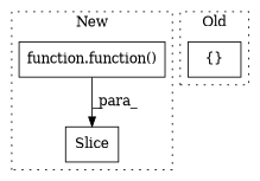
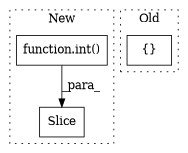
  digraph {
    node [shape=box]
    n1 [a=80 l=1 label=Slice s=2784]
-   n2 [a=75 l="4,1" label="function.function()" s="2785,2799"]
+   n2 [a=75 l="4,1" label="function.int()" s="2785,2799"]
    n3 [a=59 l="1,0" label="{}" s="2846,2881"]
    subgraph cluster_1 {
      label=New
      style=dotted
      n1
      n2
    }
    subgraph cluster_2 {
      label=Old
      style=dotted
      n3
    }
    n2 -> n1 [label=_para_]
  }
